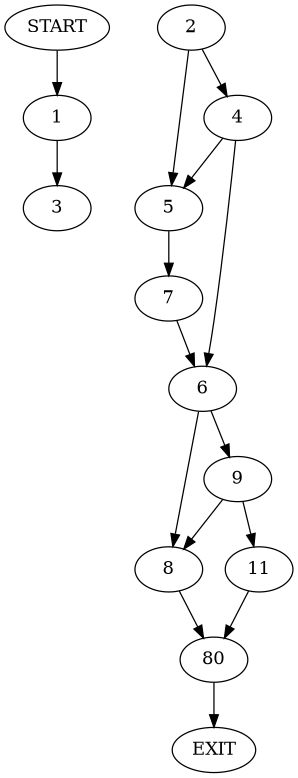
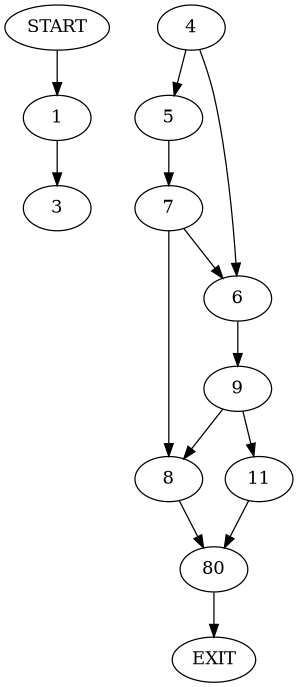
  digraph {
    fontname="DejaVu Serif"
    node [fontname="DejaVu Serif"]
    edge [fontname="DejaVu Serif"]
    n1 [label=START]
    1
    3
    n4 [label=EXIT]
-   2
    4
    5
    6
    7
    8
    9
    n12 [label=80]
    11
    n1 -> 1
    1 -> 3
-   2 -> 4
-   2 -> 5
    4 -> 5
    4 -> 6
    5 -> 7
-   6 -> 8
+   7 -> 8
    6 -> 9
    7 -> 6
    8 -> n12
    9 -> 8
    9 -> 11
    n12 -> n4
    11 -> n12
  }
